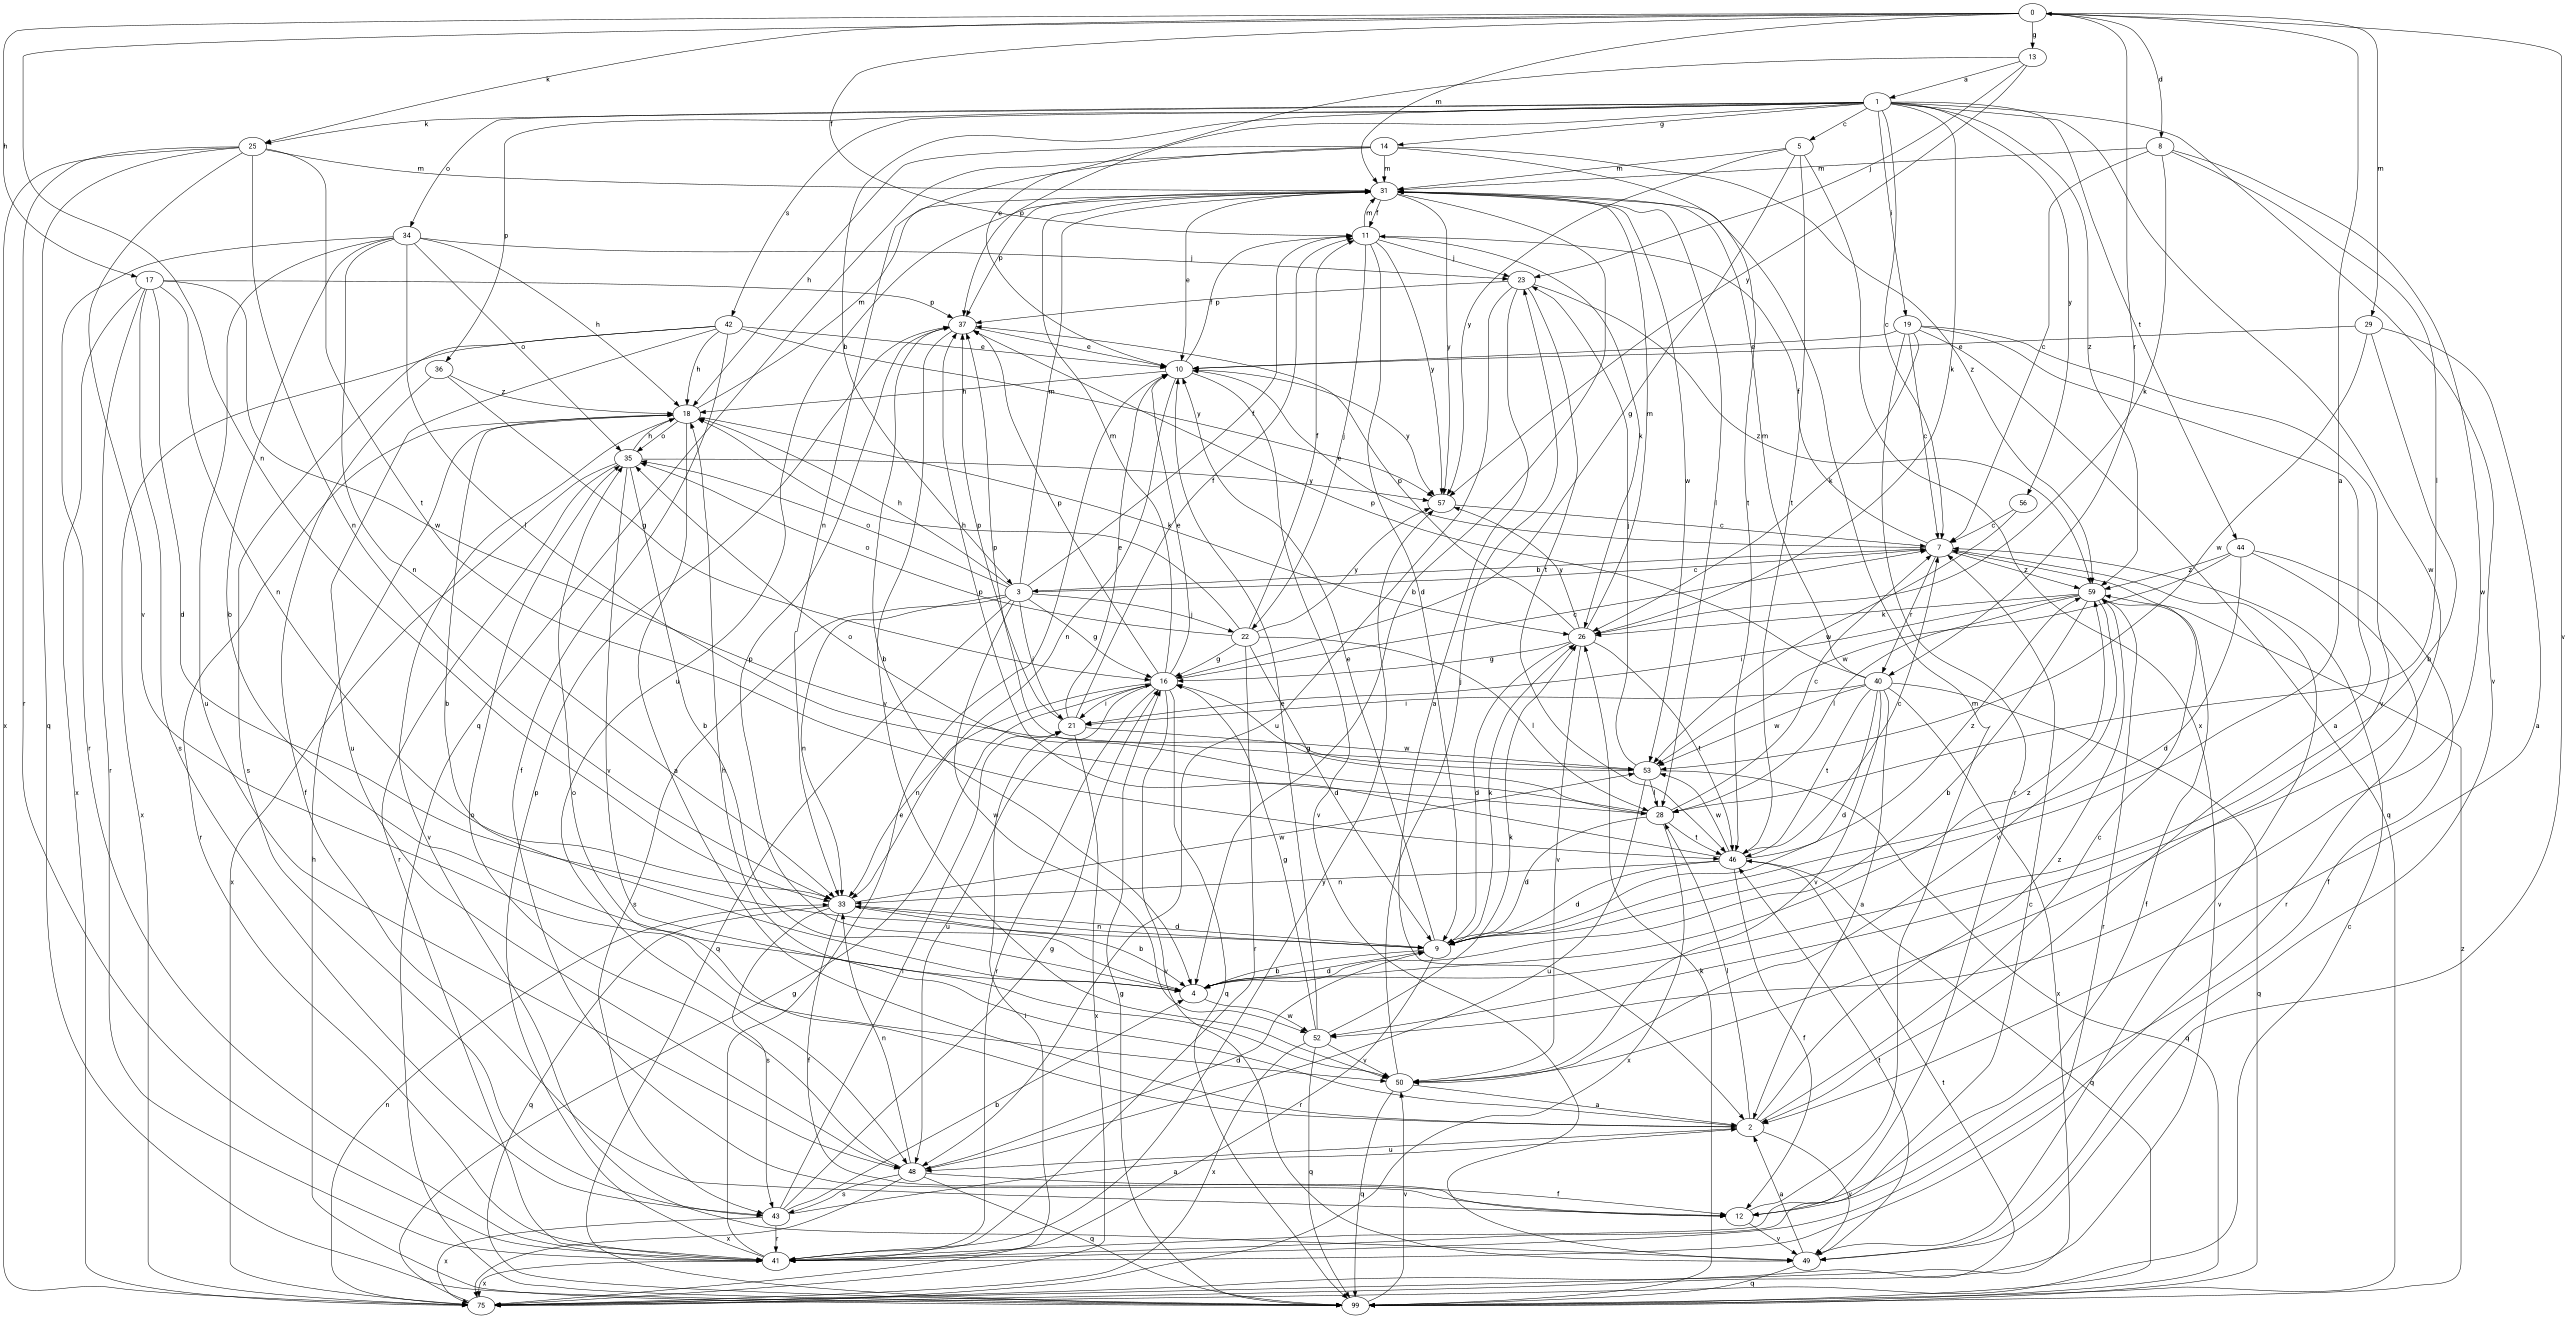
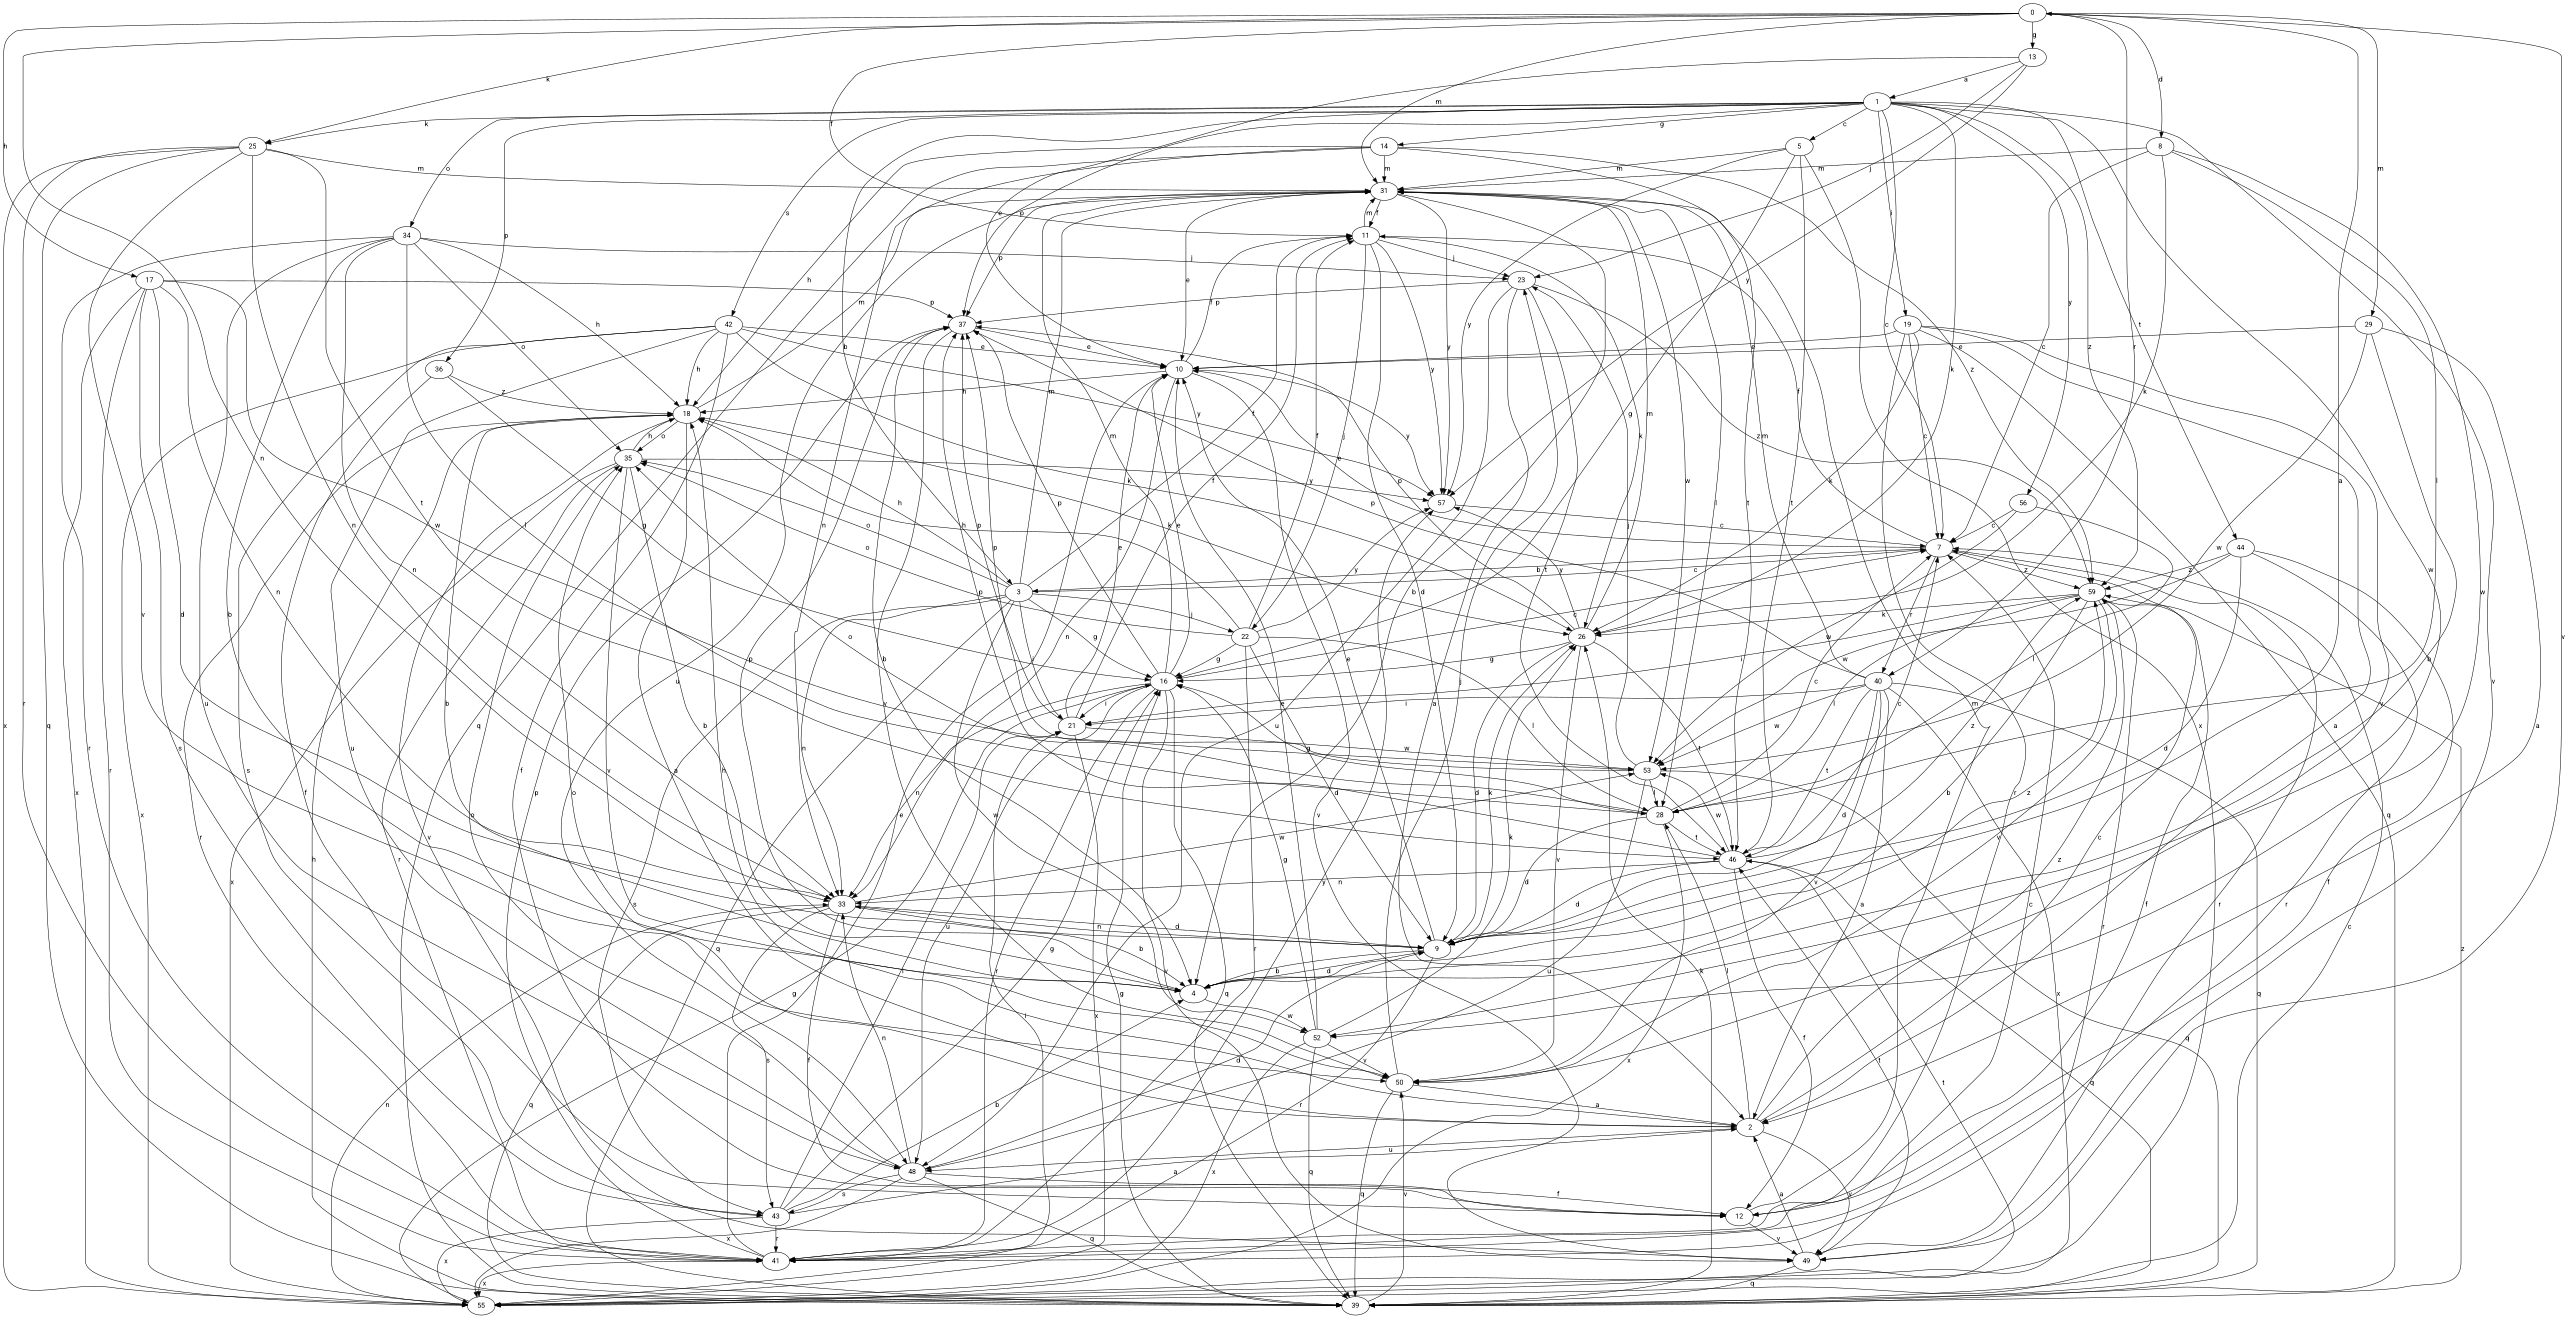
  strict digraph {
    fontname=Roboto
    node [fontname=Roboto]
    edge [fontname=Roboto]
    0
    8
    11
    13
    17
    25
    29
    31
    33
    40
    49
    7
    26
    52
    28
    22
    9
    57
    23
    1
    10
    37
    43
-   55 [label=75]
+   55
    41
    53
-   39 [label=99]
+   39
    46
    50
    2
    4
    48
    12
    21
    3
    5
    14
    19
    34
    36
    42
    44
    56
    59
    18
    35
    16
    0 -> 8 [label=d]
    0 -> 11 [label=f]
    0 -> 13 [label=g]
    0 -> 17 [label=h]
    0 -> 25 [label=k]
    0 -> 29 [label=m]
    0 -> 31 [label=m]
    0 -> 33 [label=n]
    0 -> 40 [label=r]
    0 -> 49 [label=v]
    8 -> 31 [label=m]
    8 -> 7 [label=c]
    8 -> 26 [label=k]
    8 -> 52 [label=w]
    8 -> 28 [label=l]
    11 -> 31 [label=m]
    11 -> 26 [label=k]
    11 -> 22 [label=j]
    11 -> 9 [label=d]
    11 -> 57 [label=y]
    11 -> 23 [label=j]
    13 -> 57 [label=y]
    13 -> 23 [label=j]
    13 -> 1 [label=a]
    13 -> 10 [label=e]
    17 -> 33 [label=n]
    17 -> 9 [label=d]
    17 -> 37 [label=p]
    17 -> 43 [label=s]
    17 -> 55 [label=x]
    17 -> 41 [label=r]
    17 -> 53 [label=w]
    25 -> 31 [label=m]
    25 -> 33 [label=n]
    25 -> 55 [label=x]
    25 -> 41 [label=r]
    25 -> 39 [label=q]
    25 -> 46 [label=t]
    25 -> 50 [label=v]
    29 -> 10 [label=e]
    29 -> 53 [label=w]
    29 -> 2 [label=a]
    29 -> 4 [label=b]
    31 -> 11 [label=f]
    31 -> 28 [label=l]
    31 -> 57 [label=y]
    31 -> 10 [label=e]
    31 -> 37 [label=p]
    31 -> 53 [label=w]
    31 -> 4 [label=b]
    31 -> 48 [label=u]
    33 -> 9 [label=d]
    33 -> 43 [label=s]
    33 -> 53 [label=w]
    33 -> 39 [label=q]
    33 -> 4 [label=b]
    33 -> 12 [label=f]
    40 -> 31 [label=m]
    40 -> 9 [label=d]
    40 -> 37 [label=p]
    40 -> 55 [label=x]
    40 -> 53 [label=w]
    40 -> 39 [label=q]
    40 -> 46 [label=t]
    40 -> 50 [label=v]
    40 -> 2 [label=a]
    40 -> 21 [label=i]
    49 -> 39 [label=q]
    49 -> 46 [label=t]
    49 -> 2 [label=a]
    7 -> 11 [label=f]
    7 -> 40 [label=r]
-   7 -> 49 [label=v]
+   7 -> 49 [label=r]
    7 -> 10 [label=e]
    7 -> 3 [label=b]
    7 -> 59 [label=z]
    26 -> 31 [label=m]
    26 -> 9 [label=d]
    26 -> 57 [label=y]
    26 -> 37 [label=p]
    26 -> 46 [label=t]
    26 -> 50 [label=v]
    26 -> 16 [label=g]
    52 -> 26 [label=k]
    52 -> 10 [label=e]
    52 -> 55 [label=x]
    52 -> 39 [label=q]
    52 -> 50 [label=v]
    52 -> 16 [label=g]
    28 -> 7 [label=c]
    28 -> 9 [label=d]
    28 -> 55 [label=x]
    28 -> 46 [label=t]
    28 -> 35 [label=o]
    28 -> 16 [label=g]
    22 -> 11 [label=f]
    22 -> 28 [label=l]
    22 -> 9 [label=d]
    22 -> 57 [label=y]
    22 -> 41 [label=r]
    22 -> 18 [label=h]
    22 -> 35 [label=o]
    22 -> 16 [label=g]
    9 -> 0 [label=a]
    9 -> 33 [label=n]
    9 -> 26 [label=k]
    9 -> 10 [label=e]
    9 -> 41 [label=r]
    9 -> 4 [label=b]
    57 -> 7 [label=c]
    23 -> 37 [label=p]
    23 -> 46 [label=t]
    23 -> 2 [label=a]
    23 -> 48 [label=u]
    23 -> 59 [label=z]
    1 -> 25 [label=k]
    1 -> 49 [label=v]
    1 -> 7 [label=c]
    1 -> 26 [label=k]
    1 -> 52 [label=w]
    1 -> 37 [label=p]
    1 -> 3 [label=b]
    1 -> 5 [label=c]
    1 -> 14 [label=g]
    1 -> 19 [label=i]
    1 -> 34 [label=o]
    1 -> 36 [label=p]
    1 -> 42 [label=s]
    1 -> 44 [label=t]
    1 -> 56 [label=y]
    1 -> 59 [label=z]
    10 -> 11 [label=f]
    10 -> 33 [label=n]
    10 -> 49 [label=v]
    10 -> 57 [label=y]
    10 -> 18 [label=h]
    37 -> 10 [label=e]
    37 -> 50 [label=v]
    37 -> 4 [label=b]
    43 -> 55 [label=x]
    43 -> 41 [label=r]
    43 -> 2 [label=a]
    43 -> 4 [label=b]
    43 -> 21 [label=i]
    43 -> 16 [label=g]
    55 -> 33 [label=n]
    55 -> 7 [label=c]
    55 -> 46 [label=t]
    55 -> 21 [label=i]
    55 -> 16 [label=g]
    41 -> 7 [label=c]
    41 -> 57 [label=y]
    41 -> 10 [label=e]
    41 -> 37 [label=p]
    41 -> 55 [label=x]
    53 -> 28 [label=l]
    53 -> 23 [label=j]
    53 -> 37 [label=p]
    53 -> 39 [label=q]
    53 -> 48 [label=u]
    39 -> 26 [label=k]
    39 -> 50 [label=v]
    39 -> 59 [label=z]
    39 -> 18 [label=h]
    39 -> 16 [label=g]
    46 -> 33 [label=n]
    46 -> 7 [label=c]
    46 -> 9 [label=d]
    46 -> 37 [label=p]
    46 -> 53 [label=w]
    46 -> 39 [label=q]
    46 -> 12 [label=f]
    46 -> 59 [label=z]
    50 -> 23 [label=j]
    50 -> 39 [label=q]
    50 -> 2 [label=a]
    2 -> 49 [label=v]
    2 -> 7 [label=c]
    2 -> 28 [label=l]
    2 -> 48 [label=u]
    2 -> 59 [label=z]
    2 -> 18 [label=h]
    2 -> 35 [label=o]
    4 -> 52 [label=w]
    4 -> 9 [label=d]
    4 -> 37 [label=p]
    4 -> 59 [label=z]
    48 -> 33 [label=n]
    48 -> 9 [label=d]
    48 -> 43 [label=s]
    48 -> 55 [label=x]
    48 -> 39 [label=q]
    48 -> 12 [label=f]
    48 -> 35 [label=o]
    12 -> 31 [label=m]
    12 -> 49 [label=v]
    21 -> 11 [label=f]
    21 -> 10 [label=e]
    21 -> 37 [label=p]
    21 -> 55 [label=x]
    21 -> 53 [label=w]
    3 -> 11 [label=f]
    3 -> 31 [label=m]
    3 -> 33 [label=n]
    3 -> 7 [label=c]
    3 -> 52 [label=w]
    3 -> 22 [label=j]
    3 -> 43 [label=s]
    3 -> 39 [label=q]
    3 -> 21 [label=i]
    3 -> 18 [label=h]
    3 -> 35 [label=o]
    3 -> 16 [label=g]
    5 -> 31 [label=m]
    5 -> 57 [label=y]
    5 -> 55 [label=x]
    5 -> 46 [label=t]
    5 -> 16 [label=g]
    14 -> 31 [label=m]
    14 -> 33 [label=n]
    14 -> 39 [label=q]
    14 -> 46 [label=t]
    14 -> 59 [label=z]
    14 -> 18 [label=h]
    19 -> 7 [label=c]
    19 -> 26 [label=k]
    19 -> 10 [label=e]
    19 -> 41 [label=r]
    19 -> 39 [label=q]
    19 -> 50 [label=v]
    19 -> 2 [label=a]
    34 -> 33 [label=n]
    34 -> 28 [label=l]
    34 -> 23 [label=j]
    34 -> 41 [label=r]
    34 -> 4 [label=b]
    34 -> 48 [label=u]
    34 -> 18 [label=h]
    34 -> 35 [label=o]
    36 -> 12 [label=f]
    36 -> 18 [label=z]
    36 -> 16 [label=g]
+   42 -> 26 [label=k]
    42 -> 57 [label=y]
    42 -> 10 [label=e]
    42 -> 43 [label=s]
    42 -> 55 [label=x]
    42 -> 48 [label=u]
    42 -> 12 [label=f]
    42 -> 18 [label=h]
    44 -> 9 [label=d]
    44 -> 41 [label=r]
    44 -> 53 [label=w]
    44 -> 12 [label=f]
    44 -> 59 [label=z]
    56 -> 7 [label=c]
+   56 -> 28 [label=l]
    56 -> 53 [label=w]
    59 -> 26 [label=k]
    59 -> 28 [label=l]
    59 -> 41 [label=r]
    59 -> 50 [label=v]
    59 -> 4 [label=b]
    59 -> 12 [label=f]
    59 -> 21 [label=i]
    18 -> 31 [label=m]
    18 -> 49 [label=v]
    18 -> 26 [label=k]
    18 -> 41 [label=r]
    18 -> 2 [label=a]
    18 -> 4 [label=b]
    18 -> 35 [label=o]
    35 -> 57 [label=y]
    35 -> 55 [label=x]
    35 -> 41 [label=r]
    35 -> 50 [label=v]
    35 -> 4 [label=b]
    35 -> 18 [label=h]
    16 -> 31 [label=m]
    16 -> 33 [label=n]
    16 -> 49 [label=v]
    16 -> 7 [label=c]
    16 -> 10 [label=e]
    16 -> 37 [label=p]
    16 -> 41 [label=r]
    16 -> 39 [label=q]
    16 -> 48 [label=u]
    16 -> 21 [label=i]
  }
